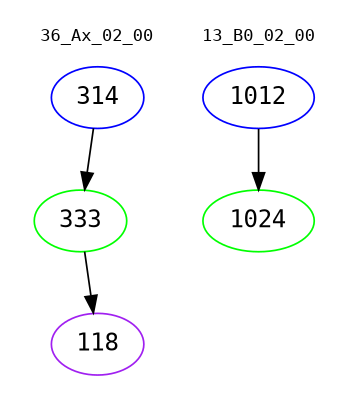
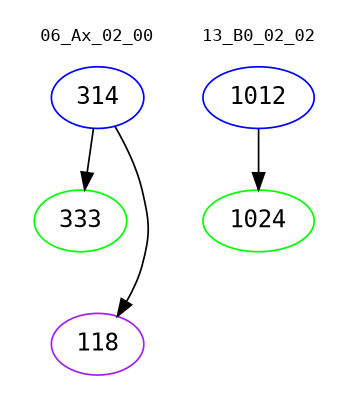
  digraph {
    fontname="DejaVu Sans Mono"
    node [color=blue fontname="DejaVu Sans Mono"]
    edge [color=black fontname="DejaVu Sans Mono"]
    n1 [label=314]
    n2 [color=green label=333]
    n3 [color=purple label=118]
    n4 [label=1012]
    n5 [color=green label=1024]
    subgraph cluster_1 {
      color=white
      fontsize=10
-     label="36_Ax_02_00"
+     label="06_Ax_02_00"
      n1
      n2
      n3
    }
    subgraph cluster_2 {
      color=white
      fontsize=10
-     label="13_B0_02_00"
+     label="13_B0_02_02"
      n4
      n5
    }
    n1 -> n2
-   n2 -> n3
+   n1 -> n3
    n4 -> n5
  }
